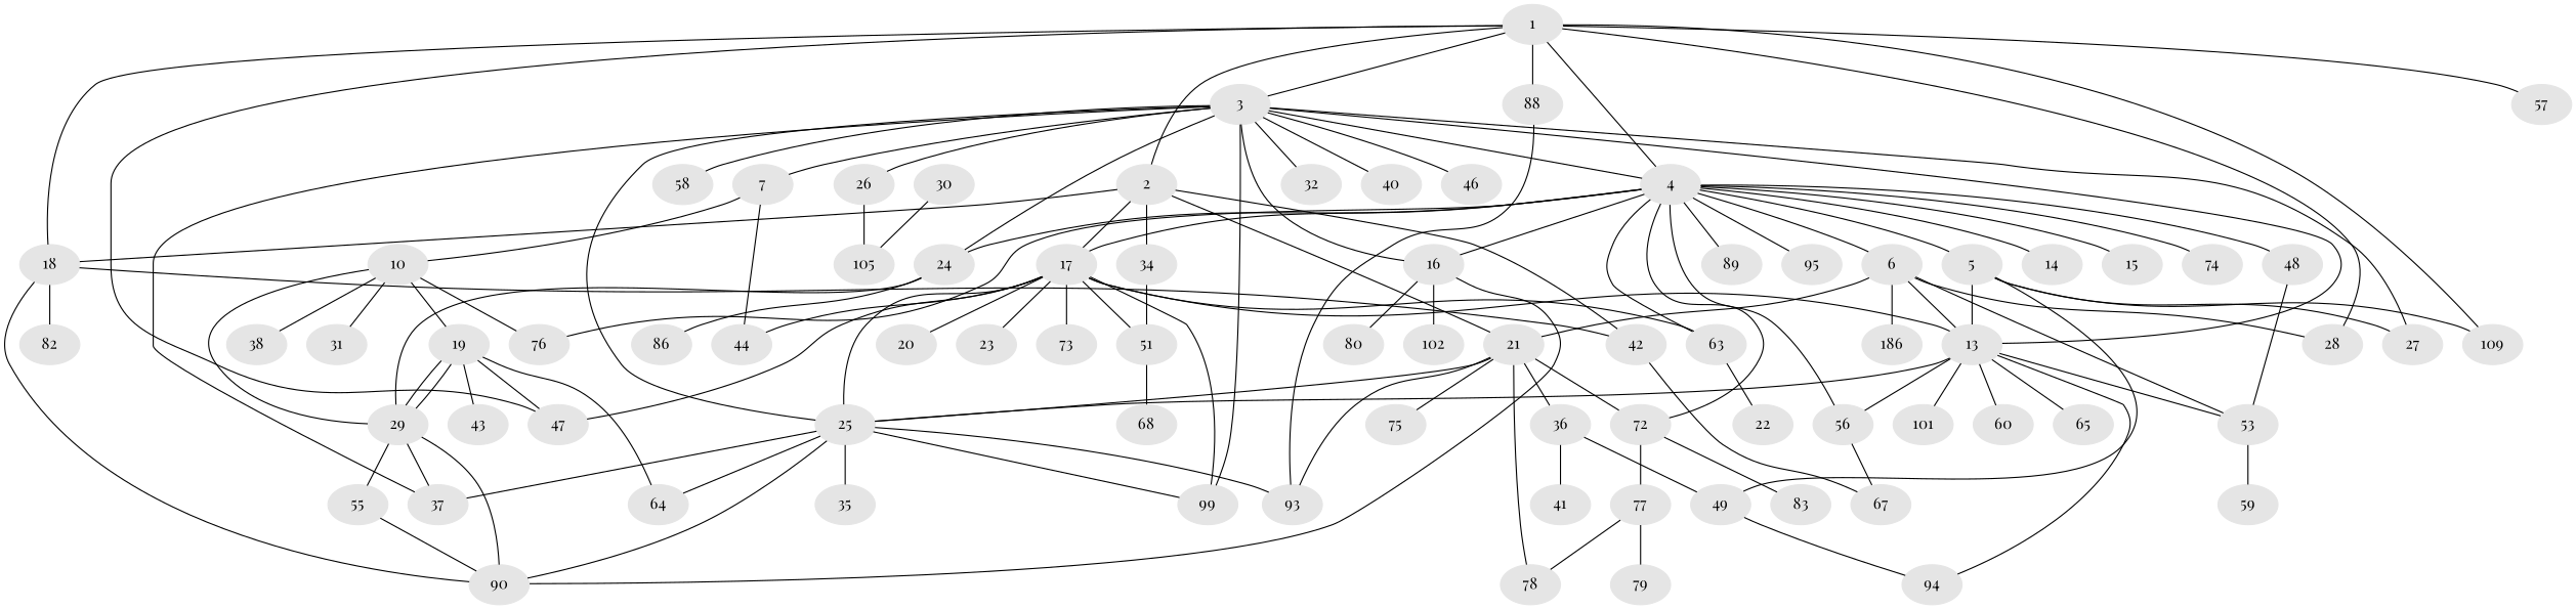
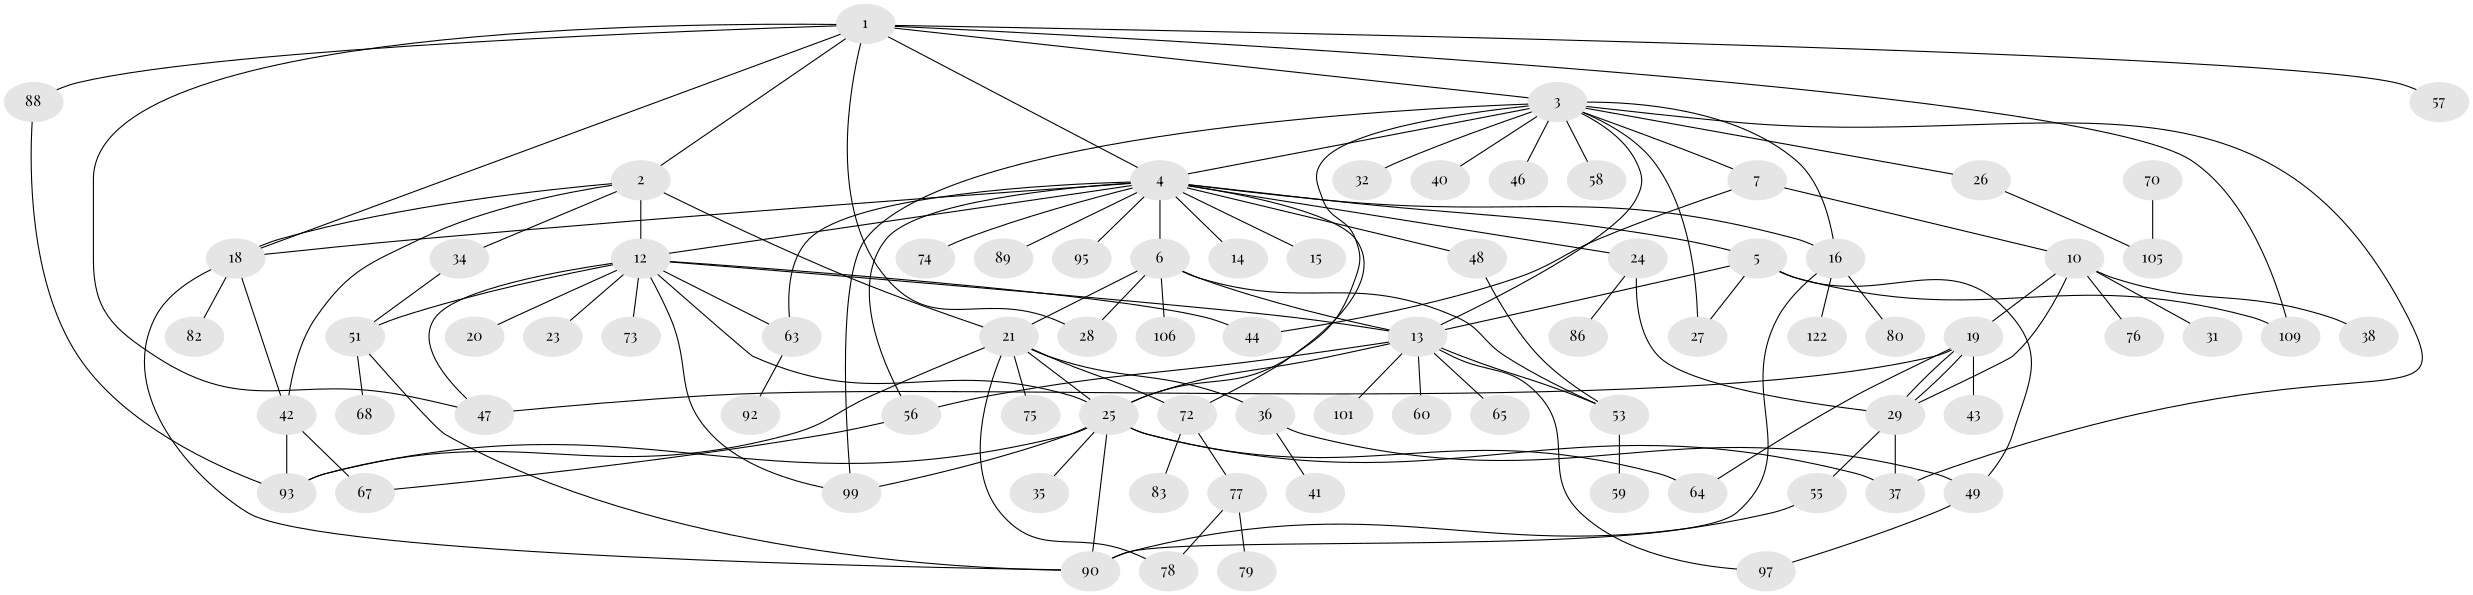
  graph {
    fontname="Playfair Display"
    node [color=gray90 fontname="Playfair Display" style=filled]
    edge [fontname="Playfair Display"]
    1 [super="+11"]
    2 [super="+52"]
    3 [super="+107"]
    4 [super="+8"]
    18 [super="+71"]
    28
    47
    57
    88
    109
-   12 [super="+22" label=17]
+   12 [super="+22"]
    21 [super="+70"]
    34
    42
    7
    13 [super="+39"]
    16 [super="+33"]
    24 [super="+108"]
    25 [super="+61"]
    26
    27
    32
    37
    40 [super="+81"]
    46
    58
    99
    5 [super="+9"]
    6 [super="+17"]
    14
    15
    48 [super="+94"]
    56
    63
    72
    74
    89
    95
    90 [super="+103"]
    82
    93 [super="+100"]
    51 [super="+104"]
    44
    20
    23
    73
    36 [super="+96"]
    75
    78
    67 [super="+84"]
    10 [super="+66"]
    53 [super="+87"]
    60
    65
-   97 [label=94]
+   97
    101
    80
-   102
+   102 [label=122]
    29 [super="+45"]
    86
    64
    35
    105
    68
    49
-   106 [label=186]
-   92 [label=22]
+   106
+   92
    77 [super="+85"]
    83
    59
    19 [super="+69"]
    31
    38 [super="+62"]
    76 [super="+91"]
    43
    55
    41
-   30 [super="+54"]
+   30 [super="+54" label=70]
    79
    1 -- 2
    1 -- 3
    1 -- 4
    1 -- 18
    1 -- 28
    1 -- 47
    1 -- 57
    1 -- 88
    1 -- 109
    2 -- 18
    2 -- 12
    2 -- 21 [weight=2]
    2 -- 34
    2 -- 42
    3 -- 4
    3 -- 7
    3 -- 13
    3 -- 16
-   3 -- 24 [weight=2]
    3 -- 25
    3 -- 26
    3 -- 27
    3 -- 32
    3 -- 37
    3 -- 40
    3 -- 46
    3 -- 58
    3 -- 99
-   4 -- 76
+   4 -- 18
    4 -- 12
    4 -- 16
    4 -- 24
    4 -- 5
    4 -- 6
    4 -- 14
    4 -- 15
    4 -- 48
    4 -- 56
    4 -- 63
    4 -- 72
    4 -- 74
    4 -- 89
    4 -- 95
    18 -- 42
    18 -- 90
    18 -- 82
    88 -- 93
    12 -- 47
    12 -- 13
    12 -- 25 [weight=2]
    12 -- 99
    12 -- 63
    12 -- 51
    12 -- 44
    12 -- 20
    12 -- 23
    12 -- 73
    21 -- 25
    21 -- 72
    21 -- 93
    21 -- 36
    21 -- 75
    21 -- 78
    34 -- 51
+   42 -- 93
    42 -- 67
    7 -- 44
    7 -- 10
    13 -- 25
    13 -- 56
    13 -- 53
    13 -- 60
    13 -- 65
    13 -- 97
    13 -- 101
    16 -- 90
    16 -- 80
    16 -- 102
    24 -- 29
    24 -- 86
    25 -- 37
    25 -- 99
    25 -- 90
    25 -- 93
    25 -- 64
    25 -- 35
    26 -- 105
    5 -- 109
    5 -- 13
    5 -- 27
    5 -- 49
    6 -- 28
    6 -- 21
    6 -- 13
    6 -- 53
    6 -- 106
    48 -- 53
    56 -- 67
    63 -- 92
    72 -- 77
    72 -- 83
-   29 -- 90
+   51 -- 90
    51 -- 68
    36 -- 49
    36 -- 41
    10 -- 29
    10 -- 19
    10 -- 31
    10 -- 38
    10 -- 76
    53 -- 59
    29 -- 37
    29 -- 55
    49 -- 97
    77 -- 78
    77 -- 79
    19 -- 47
    19 -- 29
    19 -- 29
    19 -- 64
    19 -- 43
    55 -- 90
    30 -- 105
  }
